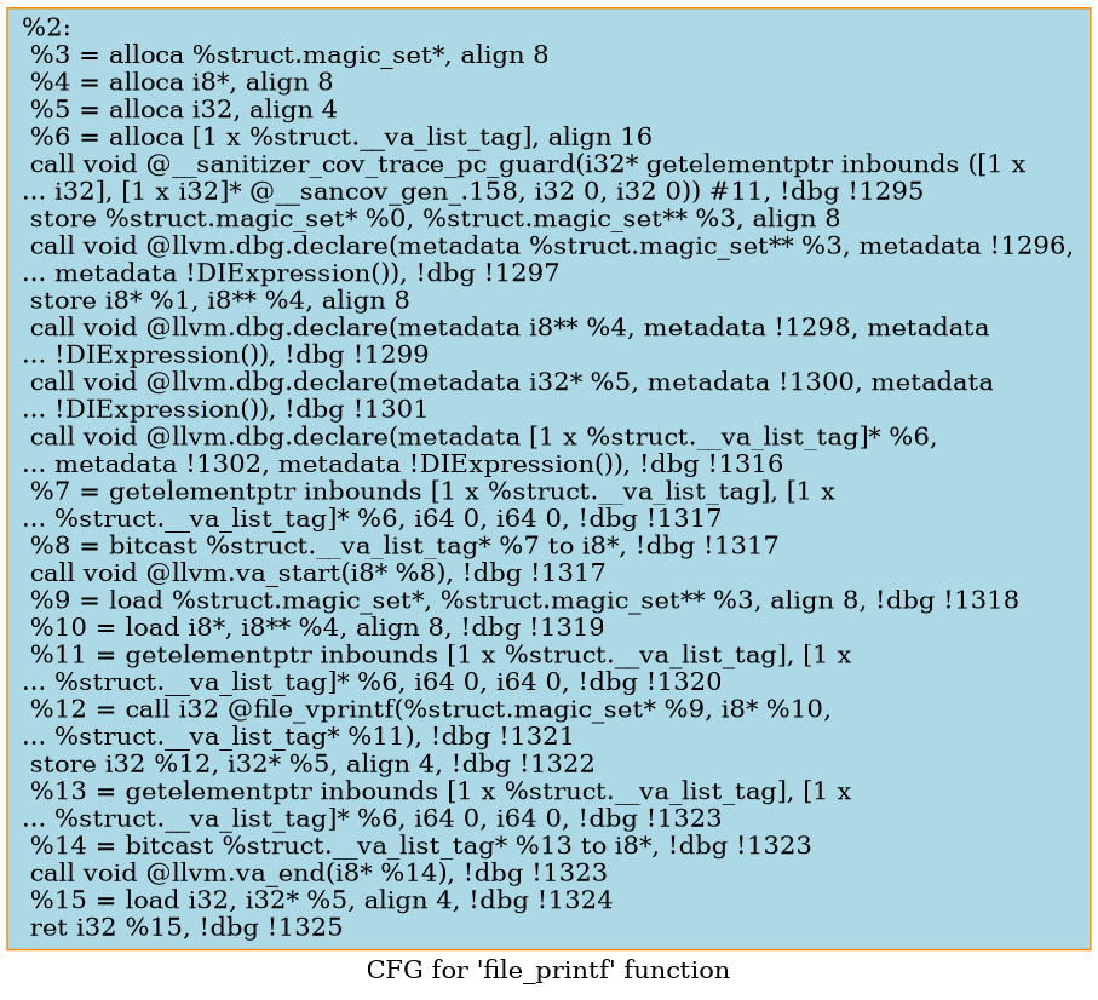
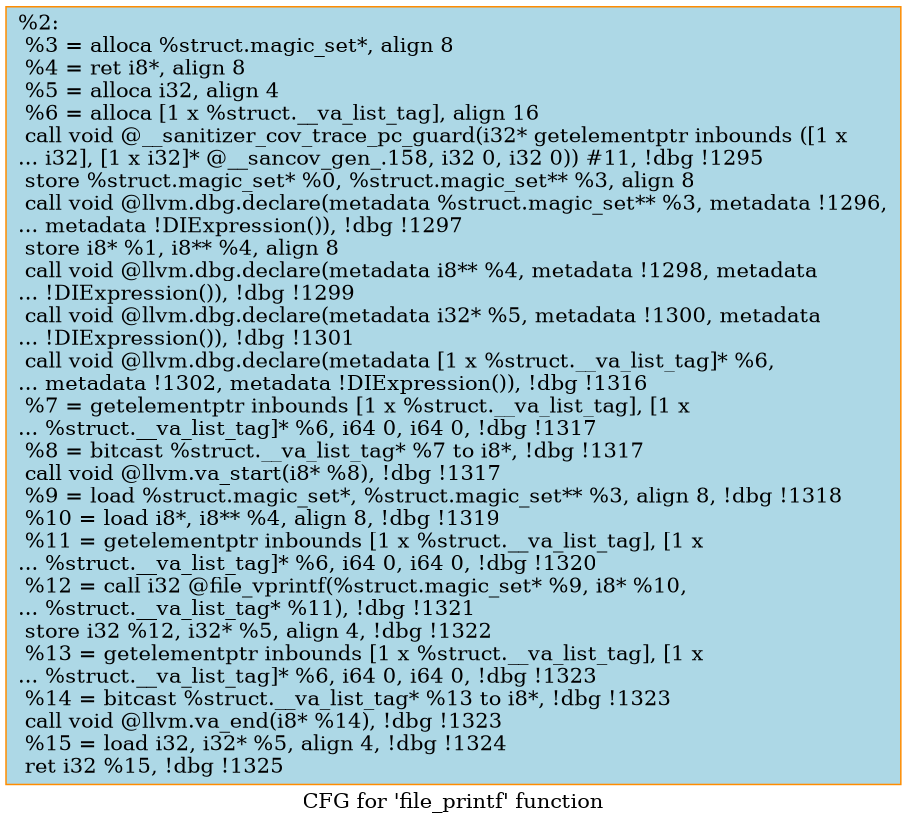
  digraph {
    label="CFG for 'file_printf' function"
    fontname="DejaVu Serif"
-   n1 [color=darkorange fillcolor=lightblue label="{%2:\l  %3 = alloca %struct.magic_set*, align 8\l  %4 = alloca i8*, align 8\l  %5 = alloca i32, align 4\l  %6 = alloca [1 x %struct.__va_list_tag], align 16\l  call void @__sanitizer_cov_trace_pc_guard(i32* getelementptr inbounds ([1 x\l... i32], [1 x i32]* @__sancov_gen_.158, i32 0, i32 0)) #11, !dbg !1295\l  store %struct.magic_set* %0, %struct.magic_set** %3, align 8\l  call void @llvm.dbg.declare(metadata %struct.magic_set** %3, metadata !1296,\l... metadata !DIExpression()), !dbg !1297\l  store i8* %1, i8** %4, align 8\l  call void @llvm.dbg.declare(metadata i8** %4, metadata !1298, metadata\l... !DIExpression()), !dbg !1299\l  call void @llvm.dbg.declare(metadata i32* %5, metadata !1300, metadata\l... !DIExpression()), !dbg !1301\l  call void @llvm.dbg.declare(metadata [1 x %struct.__va_list_tag]* %6,\l... metadata !1302, metadata !DIExpression()), !dbg !1316\l  %7 = getelementptr inbounds [1 x %struct.__va_list_tag], [1 x\l... %struct.__va_list_tag]* %6, i64 0, i64 0, !dbg !1317\l  %8 = bitcast %struct.__va_list_tag* %7 to i8*, !dbg !1317\l  call void @llvm.va_start(i8* %8), !dbg !1317\l  %9 = load %struct.magic_set*, %struct.magic_set** %3, align 8, !dbg !1318\l  %10 = load i8*, i8** %4, align 8, !dbg !1319\l  %11 = getelementptr inbounds [1 x %struct.__va_list_tag], [1 x\l... %struct.__va_list_tag]* %6, i64 0, i64 0, !dbg !1320\l  %12 = call i32 @file_vprintf(%struct.magic_set* %9, i8* %10,\l... %struct.__va_list_tag* %11), !dbg !1321\l  store i32 %12, i32* %5, align 4, !dbg !1322\l  %13 = getelementptr inbounds [1 x %struct.__va_list_tag], [1 x\l... %struct.__va_list_tag]* %6, i64 0, i64 0, !dbg !1323\l  %14 = bitcast %struct.__va_list_tag* %13 to i8*, !dbg !1323\l  call void @llvm.va_end(i8* %14), !dbg !1323\l  %15 = load i32, i32* %5, align 4, !dbg !1324\l  ret i32 %15, !dbg !1325\l}" shape=record style=filled fontname="DejaVu Serif"]
+   n1 [color=darkorange fillcolor=lightblue label="{%2:\l  %3 = alloca %struct.magic_set*, align 8\l  %4 = ret i8*, align 8\l  %5 = alloca i32, align 4\l  %6 = alloca [1 x %struct.__va_list_tag], align 16\l  call void @__sanitizer_cov_trace_pc_guard(i32* getelementptr inbounds ([1 x\l... i32], [1 x i32]* @__sancov_gen_.158, i32 0, i32 0)) #11, !dbg !1295\l  store %struct.magic_set* %0, %struct.magic_set** %3, align 8\l  call void @llvm.dbg.declare(metadata %struct.magic_set** %3, metadata !1296,\l... metadata !DIExpression()), !dbg !1297\l  store i8* %1, i8** %4, align 8\l  call void @llvm.dbg.declare(metadata i8** %4, metadata !1298, metadata\l... !DIExpression()), !dbg !1299\l  call void @llvm.dbg.declare(metadata i32* %5, metadata !1300, metadata\l... !DIExpression()), !dbg !1301\l  call void @llvm.dbg.declare(metadata [1 x %struct.__va_list_tag]* %6,\l... metadata !1302, metadata !DIExpression()), !dbg !1316\l  %7 = getelementptr inbounds [1 x %struct.__va_list_tag], [1 x\l... %struct.__va_list_tag]* %6, i64 0, i64 0, !dbg !1317\l  %8 = bitcast %struct.__va_list_tag* %7 to i8*, !dbg !1317\l  call void @llvm.va_start(i8* %8), !dbg !1317\l  %9 = load %struct.magic_set*, %struct.magic_set** %3, align 8, !dbg !1318\l  %10 = load i8*, i8** %4, align 8, !dbg !1319\l  %11 = getelementptr inbounds [1 x %struct.__va_list_tag], [1 x\l... %struct.__va_list_tag]* %6, i64 0, i64 0, !dbg !1320\l  %12 = call i32 @file_vprintf(%struct.magic_set* %9, i8* %10,\l... %struct.__va_list_tag* %11), !dbg !1321\l  store i32 %12, i32* %5, align 4, !dbg !1322\l  %13 = getelementptr inbounds [1 x %struct.__va_list_tag], [1 x\l... %struct.__va_list_tag]* %6, i64 0, i64 0, !dbg !1323\l  %14 = bitcast %struct.__va_list_tag* %13 to i8*, !dbg !1323\l  call void @llvm.va_end(i8* %14), !dbg !1323\l  %15 = load i32, i32* %5, align 4, !dbg !1324\l  ret i32 %15, !dbg !1325\l}" shape=record style=filled fontname="DejaVu Serif"]
  }
